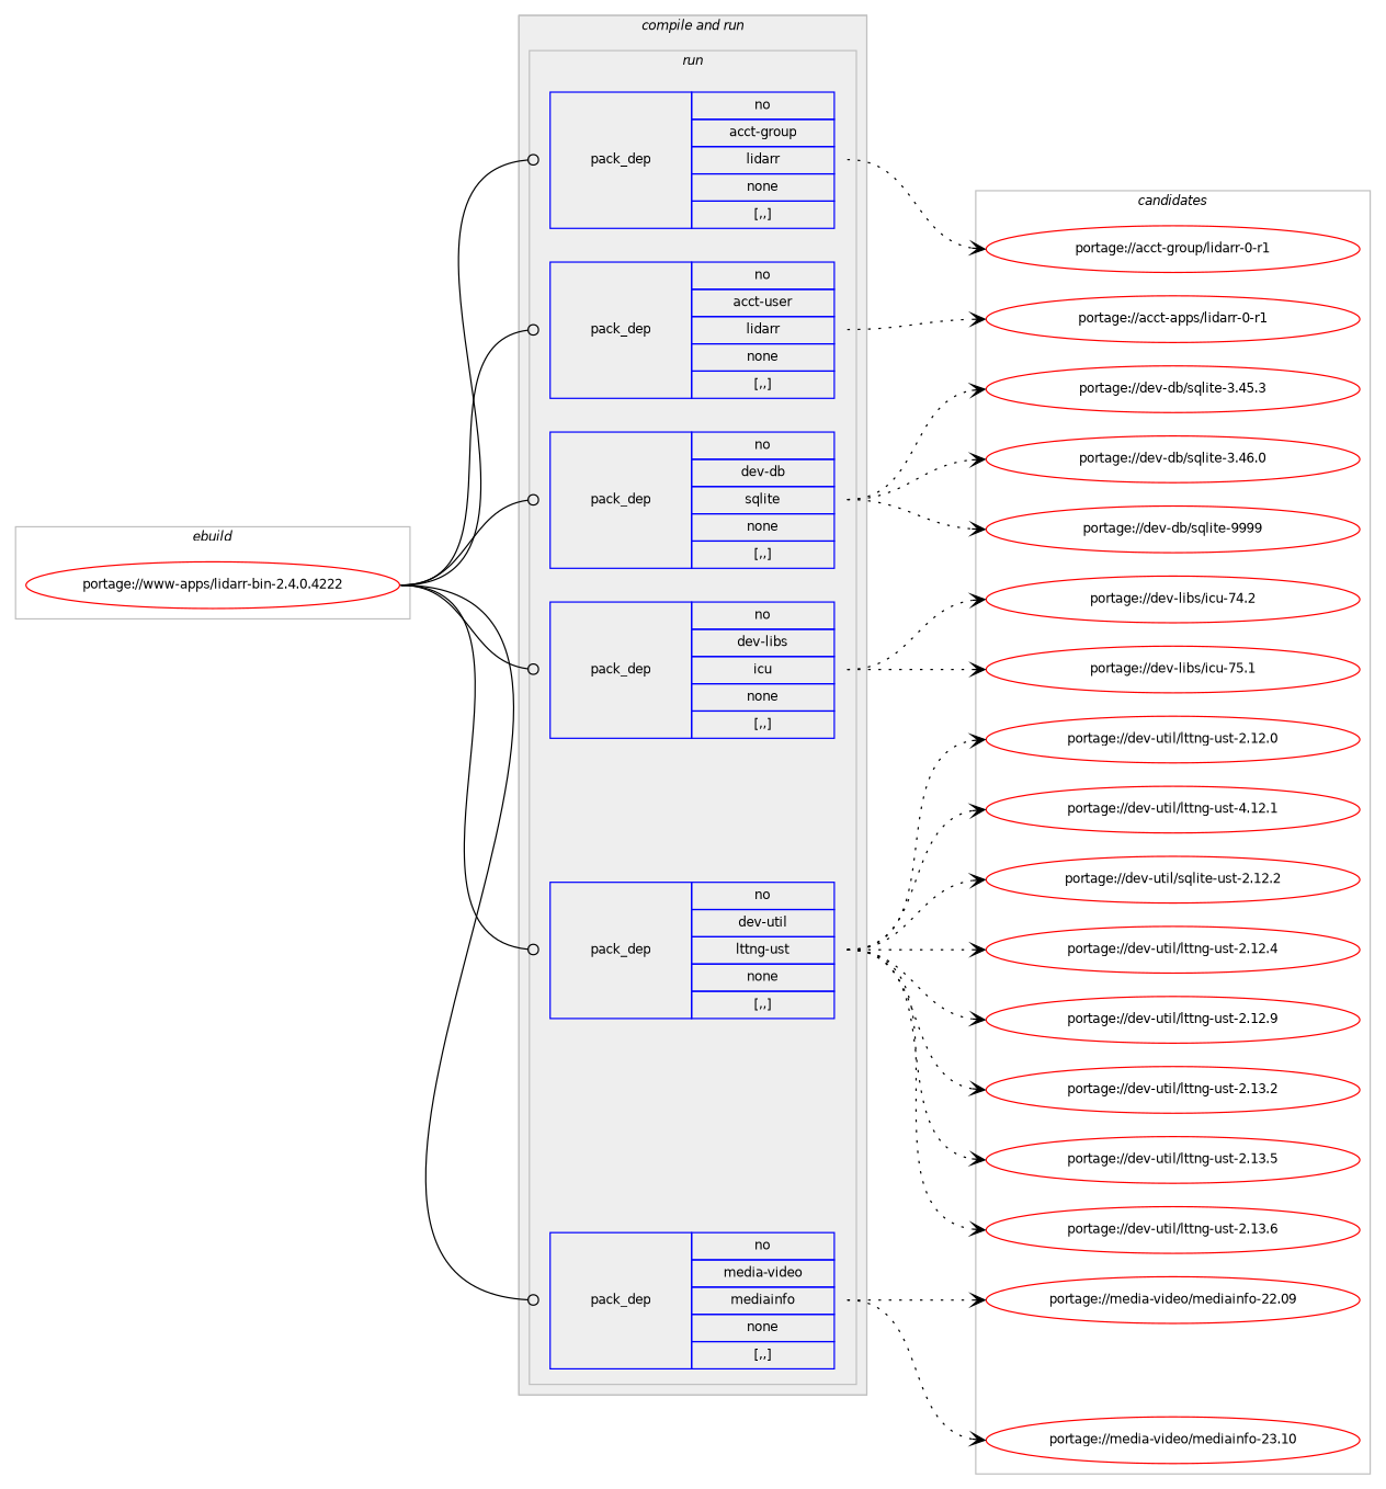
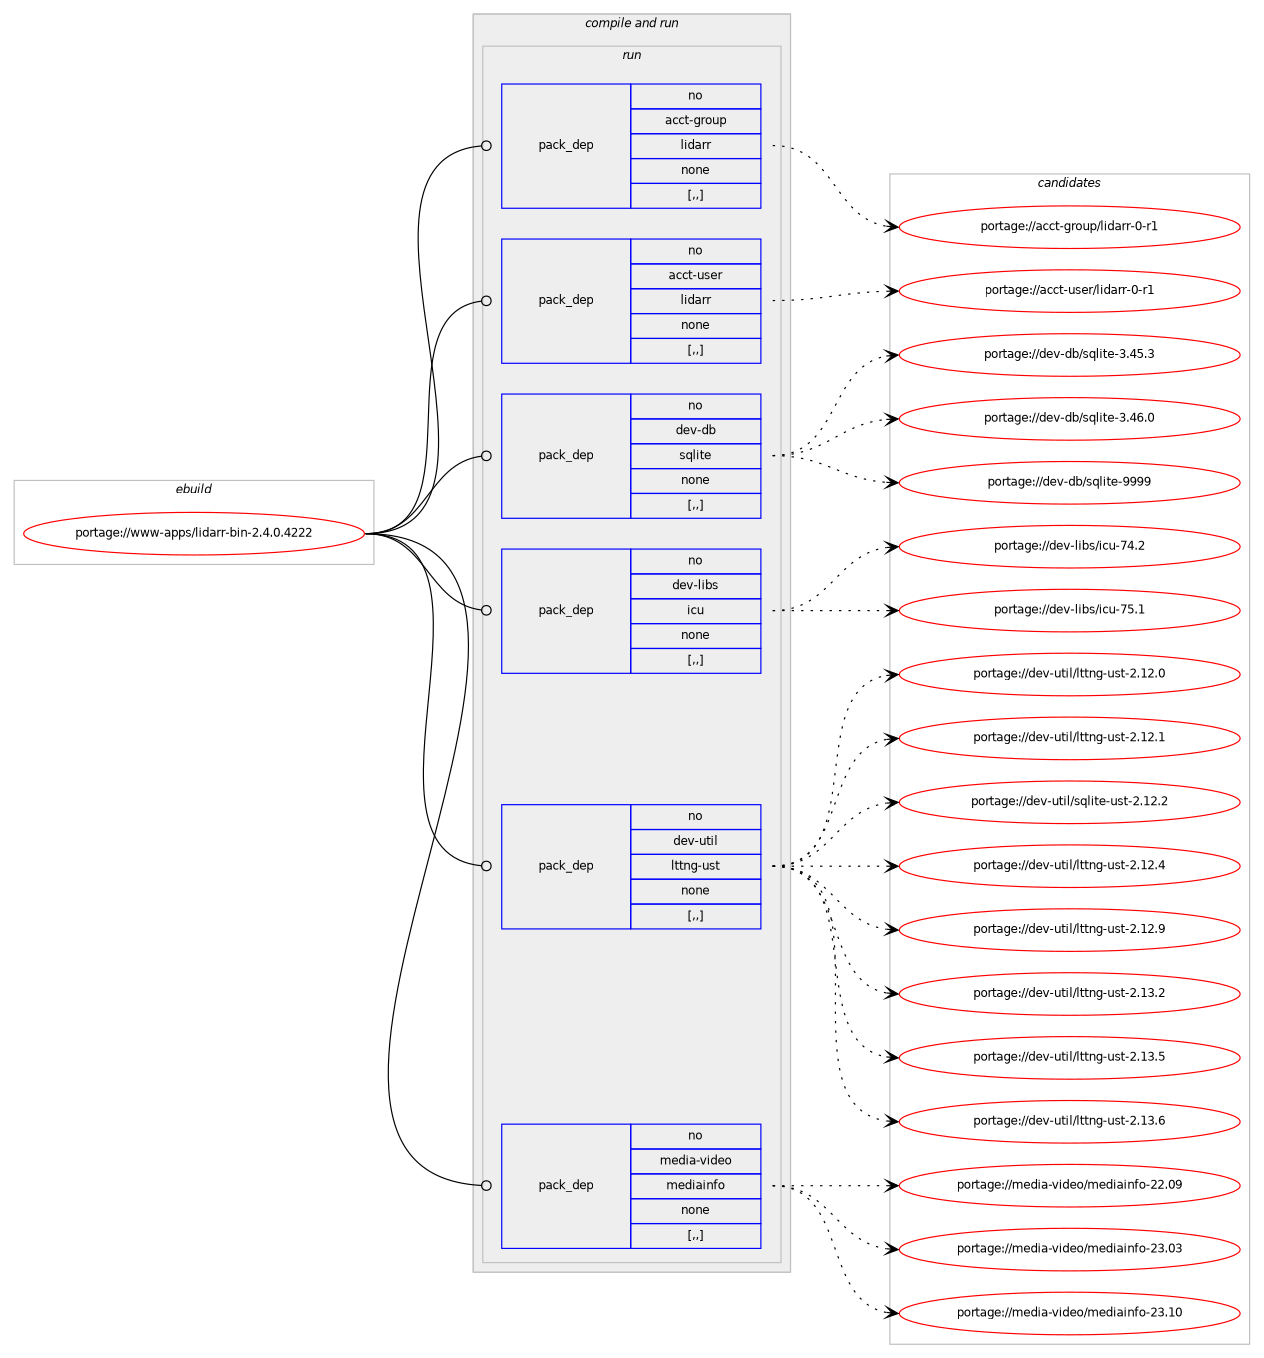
  digraph {
    compound=true
    concentrate=true
    fontname=Helvetica
    fontsize=10
    newrank=true
    rankdir=LR
    ranksep=1.5
    node [color=red fontname=Helvetica fontsize=10]
    edge [arrowhead=vee headport=w style=dotted tailport=e weight=100]
    n1 [label="portage://www-apps/lidarr-bin-2.4.0.4222" width=4]
    n2 [color=blue label=<<TABLE BORDER="0" CELLBORDER="1" CELLSPACING="0" CELLPADDING="4" WIDTH="220"><TR><TD ROWSPAN="6" CELLPADDING="30">pack_dep</TD></TR><TR><TD WIDTH="110">no</TD></TR><TR><TD>acct-group</TD></TR><TR><TD>lidarr</TD></TR><TR><TD>none</TD></TR><TR><TD>[,,]</TD></TR></TABLE>> shape=none]
    n3 [color=blue label=<<TABLE BORDER="0" CELLBORDER="1" CELLSPACING="0" CELLPADDING="4" WIDTH="220"><TR><TD ROWSPAN="6" CELLPADDING="30">pack_dep</TD></TR><TR><TD WIDTH="110">no</TD></TR><TR><TD>acct-user</TD></TR><TR><TD>lidarr</TD></TR><TR><TD>none</TD></TR><TR><TD>[,,]</TD></TR></TABLE>> shape=none]
    n4 [color=blue label=<<TABLE BORDER="0" CELLBORDER="1" CELLSPACING="0" CELLPADDING="4" WIDTH="220"><TR><TD ROWSPAN="6" CELLPADDING="30">pack_dep</TD></TR><TR><TD WIDTH="110">no</TD></TR><TR><TD>dev-db</TD></TR><TR><TD>sqlite</TD></TR><TR><TD>none</TD></TR><TR><TD>[,,]</TD></TR></TABLE>> shape=none]
    n5 [color=blue label=<<TABLE BORDER="0" CELLBORDER="1" CELLSPACING="0" CELLPADDING="4" WIDTH="220"><TR><TD ROWSPAN="6" CELLPADDING="30">pack_dep</TD></TR><TR><TD WIDTH="110">no</TD></TR><TR><TD>dev-libs</TD></TR><TR><TD>icu</TD></TR><TR><TD>none</TD></TR><TR><TD>[,,]</TD></TR></TABLE>> shape=none]
    n6 [color=blue label=<<TABLE BORDER="0" CELLBORDER="1" CELLSPACING="0" CELLPADDING="4" WIDTH="220"><TR><TD ROWSPAN="6" CELLPADDING="30">pack_dep</TD></TR><TR><TD WIDTH="110">no</TD></TR><TR><TD>dev-util</TD></TR><TR><TD>lttng-ust</TD></TR><TR><TD>none</TD></TR><TR><TD>[,,]</TD></TR></TABLE>> shape=none]
    n7 [color=blue label=<<TABLE BORDER="0" CELLBORDER="1" CELLSPACING="0" CELLPADDING="4" WIDTH="220"><TR><TD ROWSPAN="6" CELLPADDING="30">pack_dep</TD></TR><TR><TD WIDTH="110">no</TD></TR><TR><TD>media-video</TD></TR><TR><TD>mediainfo</TD></TR><TR><TD>none</TD></TR><TR><TD>[,,]</TD></TR></TABLE>> shape=none]
    n8 [label="portage://acct-group/lidarr-0-r1" width=4]
-   n9 [label="portage://acct-apps/lidarr-0-r1" width=4]
+   n9 [label="portage://acct-user/lidarr-0-r1" width=4]
    n10 [label="portage://dev-db/sqlite-3.45.3" width=4]
    n11 [label="portage://dev-db/sqlite-3.46.0" width=4]
    n12 [label="portage://dev-db/sqlite-9999" width=4]
    n13 [label="portage://dev-libs/icu-74.2" width=4]
    n14 [label="portage://dev-libs/icu-75.1" width=4]
    n15 [label="portage://dev-util/lttng-ust-2.12.0" width=4]
-   n16 [label="portage://dev-util/lttng-ust-4.12.1" width=4]
+   n16 [label="portage://dev-util/lttng-ust-2.12.1" width=4]
    n17 [label="portage://dev-util/sqlite-ust-2.12.2" width=4]
    n18 [label="portage://dev-util/lttng-ust-2.12.4" width=4]
    n19 [label="portage://dev-util/lttng-ust-2.12.9" width=4]
    n20 [label="portage://dev-util/lttng-ust-2.13.2" width=4]
    n21 [label="portage://dev-util/lttng-ust-2.13.5" width=4]
    n22 [label="portage://dev-util/lttng-ust-2.13.6" width=4]
    n23 [label="portage://media-video/mediainfo-22.09" width=4]
+   n24 [label="portage://media-video/mediainfo-23.03" width=4]
    n25 [label="portage://media-video/mediainfo-23.10" width=4]
    subgraph cluster_1 {
      color=gray
      label=<<i>ebuild</i>>
      n1
    }
    subgraph cluster_2 {
      color=gray
      label=<<i>dependencies</i>>
      subgraph cluster_3 {
        color=gray
        fillcolor="#eeeeee"
        label=<<i>compile</i>>
        style=filled
      }
      subgraph cluster_4 {
        color=gray
        fillcolor="#eeeeee"
        label=<<i>compile and run</i>>
        style=filled
      }
      subgraph cluster_5 {
        color=gray
        fillcolor="#eeeeee"
        label=<<i>run</i>>
        style=filled
        subgraph sub_6 {
          color=gray
          fillcolor="#eeeeee"
          label=<<i>run</i>>
          style=filled
          n2
        }
        subgraph sub_7 {
          color=gray
          fillcolor="#eeeeee"
          label=<<i>run</i>>
          style=filled
          n3
        }
        subgraph sub_8 {
          color=gray
          fillcolor="#eeeeee"
          label=<<i>run</i>>
          style=filled
          n4
        }
        subgraph sub_9 {
          color=gray
          fillcolor="#eeeeee"
          label=<<i>run</i>>
          style=filled
          n5
        }
        subgraph sub_10 {
          color=gray
          fillcolor="#eeeeee"
          label=<<i>run</i>>
          style=filled
          n6
        }
        subgraph sub_11 {
          color=gray
          fillcolor="#eeeeee"
          label=<<i>run</i>>
          style=filled
          n7
        }
      }
    }
    subgraph cluster_12 {
      color=gray
      label=<<i>candidates</i>>
      rank=same
      subgraph sub_13 {
        color=black
        label=<<i>candidates</i>>
        nodesep=1
        rank=same
        n8
      }
      subgraph sub_14 {
        color=black
        label=<<i>candidates</i>>
        nodesep=1
        rank=same
        n9
      }
      subgraph sub_15 {
        color=black
        label=<<i>candidates</i>>
        nodesep=1
        rank=same
        n10
        n11
        n12
      }
      subgraph sub_16 {
        color=black
        label=<<i>candidates</i>>
        nodesep=1
        rank=same
        n13
        n14
      }
      subgraph sub_17 {
        color=black
        label=<<i>candidates</i>>
        nodesep=1
        rank=same
        n15
        n16
        n17
        n18
        n19
        n20
        n21
        n22
      }
      subgraph sub_18 {
        color=black
        label=<<i>candidates</i>>
        nodesep=1
        rank=same
        n23
+       n24
        n25
      }
    }
    n1 -> n2 [arrowhead=odot style=solid weight=20]
    n1 -> n3 [arrowhead=odot style=solid weight=20]
    n1 -> n4 [arrowhead=odot style=solid weight=20]
    n1 -> n5 [arrowhead=odot style=solid weight=20]
    n1 -> n6 [arrowhead=odot style=solid weight=20]
    n1 -> n7 [arrowhead=odot style=solid weight=20]
    n2 -> n8
    n3 -> n9
    n4 -> n10
    n4 -> n11
    n4 -> n12
    n5 -> n13
    n5 -> n14
    n6 -> n15
    n6 -> n16
    n6 -> n17
    n6 -> n18
    n6 -> n19
    n6 -> n20
    n6 -> n21
    n6 -> n22
    n7 -> n23
+   n7 -> n24
    n7 -> n25
  }
